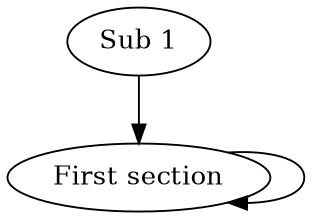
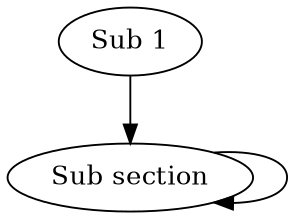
  digraph {
-   n1 [label="First section"]
+   n1 [label="Sub section"]
    n2 [label="Sub 1"]
    n1 -> n1
    n2 -> n1
  }
